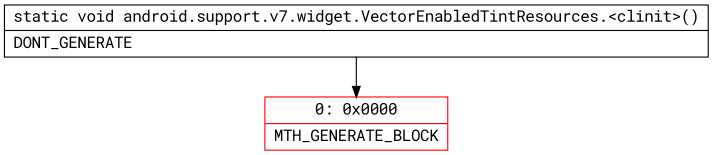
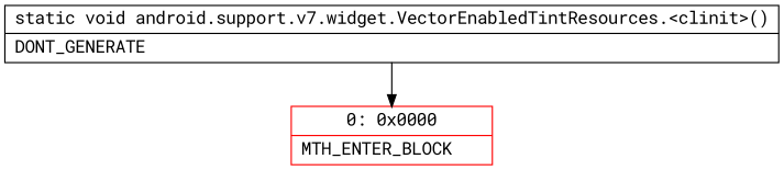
  digraph {
    fontname="Roboto Mono"
    node [shape=record fontname="Roboto Mono"]
-   n1 [color=red label="{0\:\ 0x0000|MTH_GENERATE_BLOCK\l}"]
+   n1 [color=red label="{0\:\ 0x0000|MTH_ENTER_BLOCK\l}"]
    n2 [label="{static void android.support.v7.widget.VectorEnabledTintResources.\<clinit\>()  | DONT_GENERATE\l}"]
    subgraph cluster_1 {
      label="R(0)"
    }
    n2 -> n1 [fontname="Roboto Mono"]
  }
